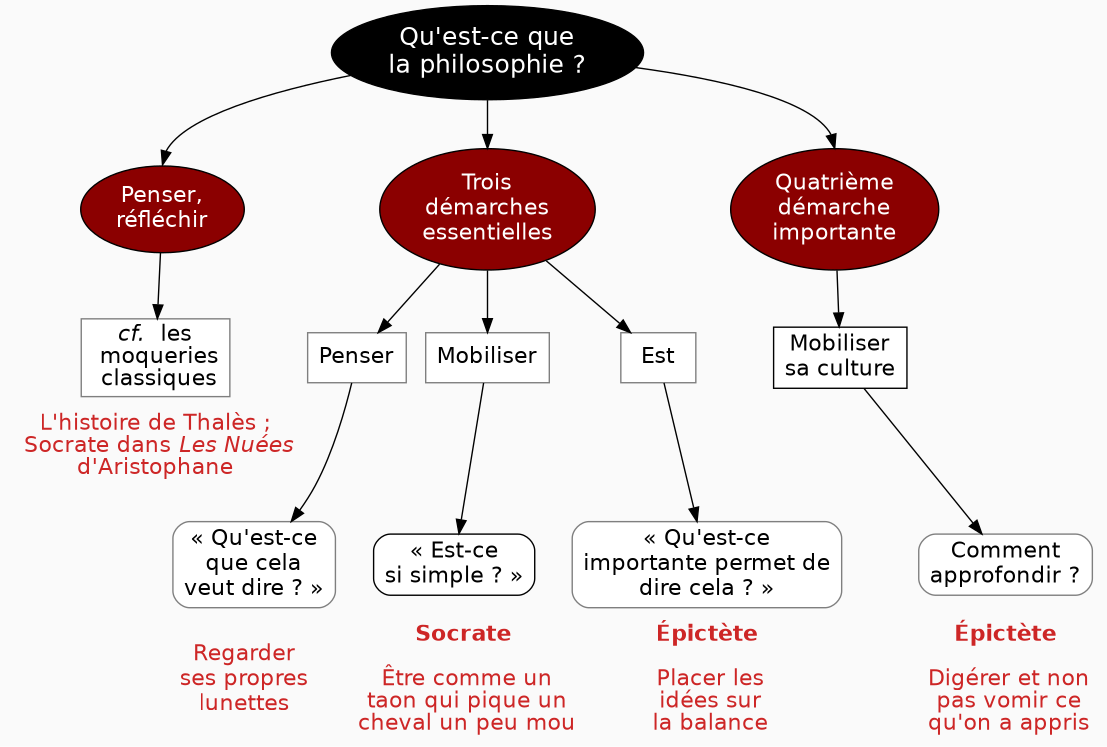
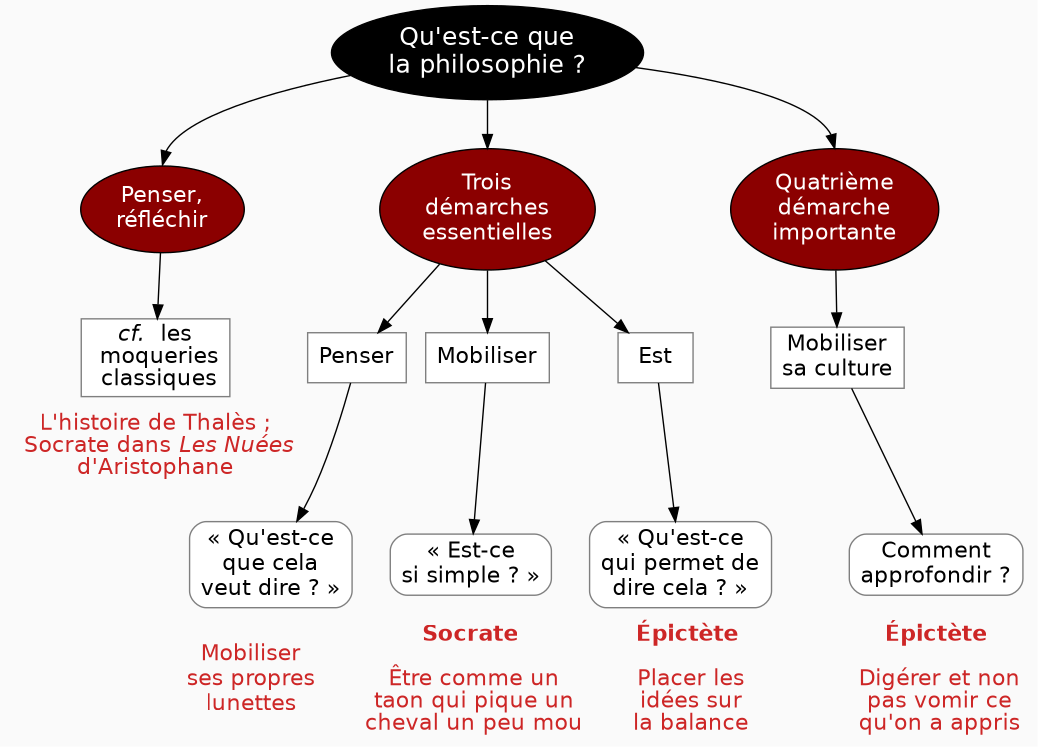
  digraph {
    bgcolor=grey98
    fontname="DejaVu Sans"
    nodesep=0.2
    ranksep=0.1
    splines=true
    style=filled
    node [fillcolor=white fontcolor=black fontname="DejaVu Sans" fontsize=16 style=filled color=grey50 shape=box]
    edge [fontname="DejaVu Sans" minlen=4]
    n1 [fillcolor=red4 fontcolor=white label="Penser,\nréfléchir" color="" shape=""]
    n2 [fillcolor=red4 fontcolor=white label="Trois\ndémarches\nessentielles" color="" shape=""]
    n3 [fillcolor=red4 fontcolor=white label="Quatrième\ndémarche\nimportante" color="" shape=""]
    n4 [label=<<i>cf.</i>  les<br/> moqueries<br/> classiques>]
    n5 [label=Penser]
    n6 [label=Est]
-   n7 [color=black label="Mobiliser\nsa culture"]
+   n7 [label="Mobiliser\nsa culture"]
    n8 [label="« Qu'est-ce\nque cela\nveut dire ? »" style="filled, rounded"]
-   n9 [color=black label="« Est-ce\nsi simple ? »" style="filled, rounded"]
-   n10 [label="« Qu'est-ce\nimportante permet de\ndire cela ? »" style="filled, rounded"]
+   n9 [label="« Est-ce\nsi simple ? »" style="filled, rounded"]
+   n10 [label="« Qu'est-ce\nqui permet de\ndire cela ? »" style="filled, rounded"]
    n11 [label="Comment\napprofondir ?" style="filled, rounded"]
    n12 [label=Mobiliser]
    n13 [fillcolor=grey98 fontcolor=firebrick3 label=<L'histoire de Thalès ;<br/> Socrate dans <i>Les Nuées</i><br/>d'Aristophane> shape=plaintext style="filled, rounded"]
-   n14 [fillcolor=grey98 fontcolor=firebrick3 label="Regarder\nses propres\nlunettes" shape=plaintext style="filled, rounded"]
+   n14 [fillcolor=grey98 fontcolor=firebrick3 label="Mobiliser\nses propres\nlunettes" shape=plaintext style="filled, rounded"]
    n15 [fillcolor=grey98 fontcolor=firebrick3 label=<<b>Socrate</b><br/> <font point-size="3"><br/></font> Être comme un<br/> taon qui pique un<br/> cheval un peu mou> shape=plaintext style="filled, rounded"]
    n16 [fillcolor=grey98 fontcolor=firebrick3 label=<<b>Épictète</b><br/> <font point-size="10"><br/></font> Placer les<br/> idées sur<br/> la balance> shape=plaintext style="filled, rounded"]
    n17 [fillcolor=grey98 fontcolor=firebrick3 label=<<b>Épictète</b><br/> <font point-size="3"><br/></font> Digérer et non<br/> pas vomir ce<br/> qu'on a appris> shape=plaintext style="filled, rounded"]
    n18 [fillcolor=12 fontcolor=white fontsize=18 label="Qu'est-ce que\nla philosophie ?" color="" shape=""]
    subgraph sub_1 {
      rank=same
      n1
      n2
      n3
    }
    subgraph sub_2 {
      rank=same
      n4
      n5
    }
    subgraph sub_3 {
      rank=same
      n6
      n7
    }
    subgraph sub_4 {
      rank=same
      n8
      n9
      n10
    }
    subgraph sub_5 {
      rank=same
      n10
      n11
    }
    n1 -> n2 [minlen=7 style=invis]
    n1 -> n4
    n2 -> n3 [minlen=7 style=invis]
    n2 -> n5
    n2 -> n6
    n2 -> n12
    n3 -> n7
    n4 -> n5 [style=invis]
    n4 -> n13 [minlen=1 style=invis]
    n5 -> n8
    n6 -> n7 [style=invis]
    n6 -> n10
    n7 -> n11
    n8 -> n9 [minlen=2 style=invis]
    n8 -> n14 [minlen=1 style=invis]
    n9 -> n10 [minlen=2 style=invis]
    n9 -> n15 [minlen=1 style=invis]
    n10 -> n11 [style=invis]
    n10 -> n16 [minlen=1 style=invis]
    n11 -> n17 [minlen=1 style=invis]
    n12 -> n9
    n18 -> n1 [headport=n]
    n18 -> n2 [headport=n]
    n18 -> n3 [headport=n]
  }
